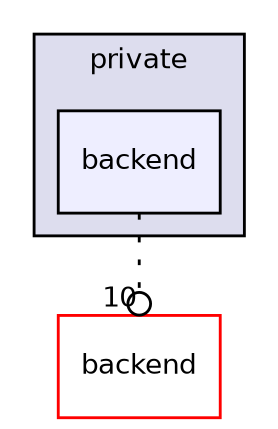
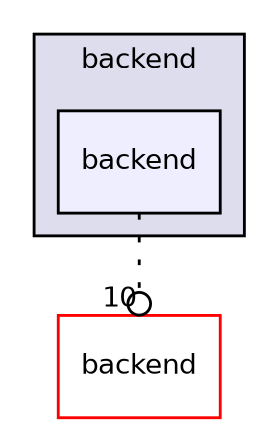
  digraph {
    compound=true
    node [fontname=Helvetica fontsize=10 shape=box]
    n1 [fillcolor="#eeeeff" label=backend pencolor=black style=filled]
    n2 [color=red label=backend]
    subgraph cluster_1 {
      bgcolor="#ddddee"
      fontname=Helvetica
      fontsize=10
-     label=private
+     label=backend
      pencolor=black
      n1
    }
    n1 -> n2 [headlabel=10 labeldistance=1.5 labelfontname=Helvetica labelfontsize=10 style=dotted arrowhead=odot]
  }
